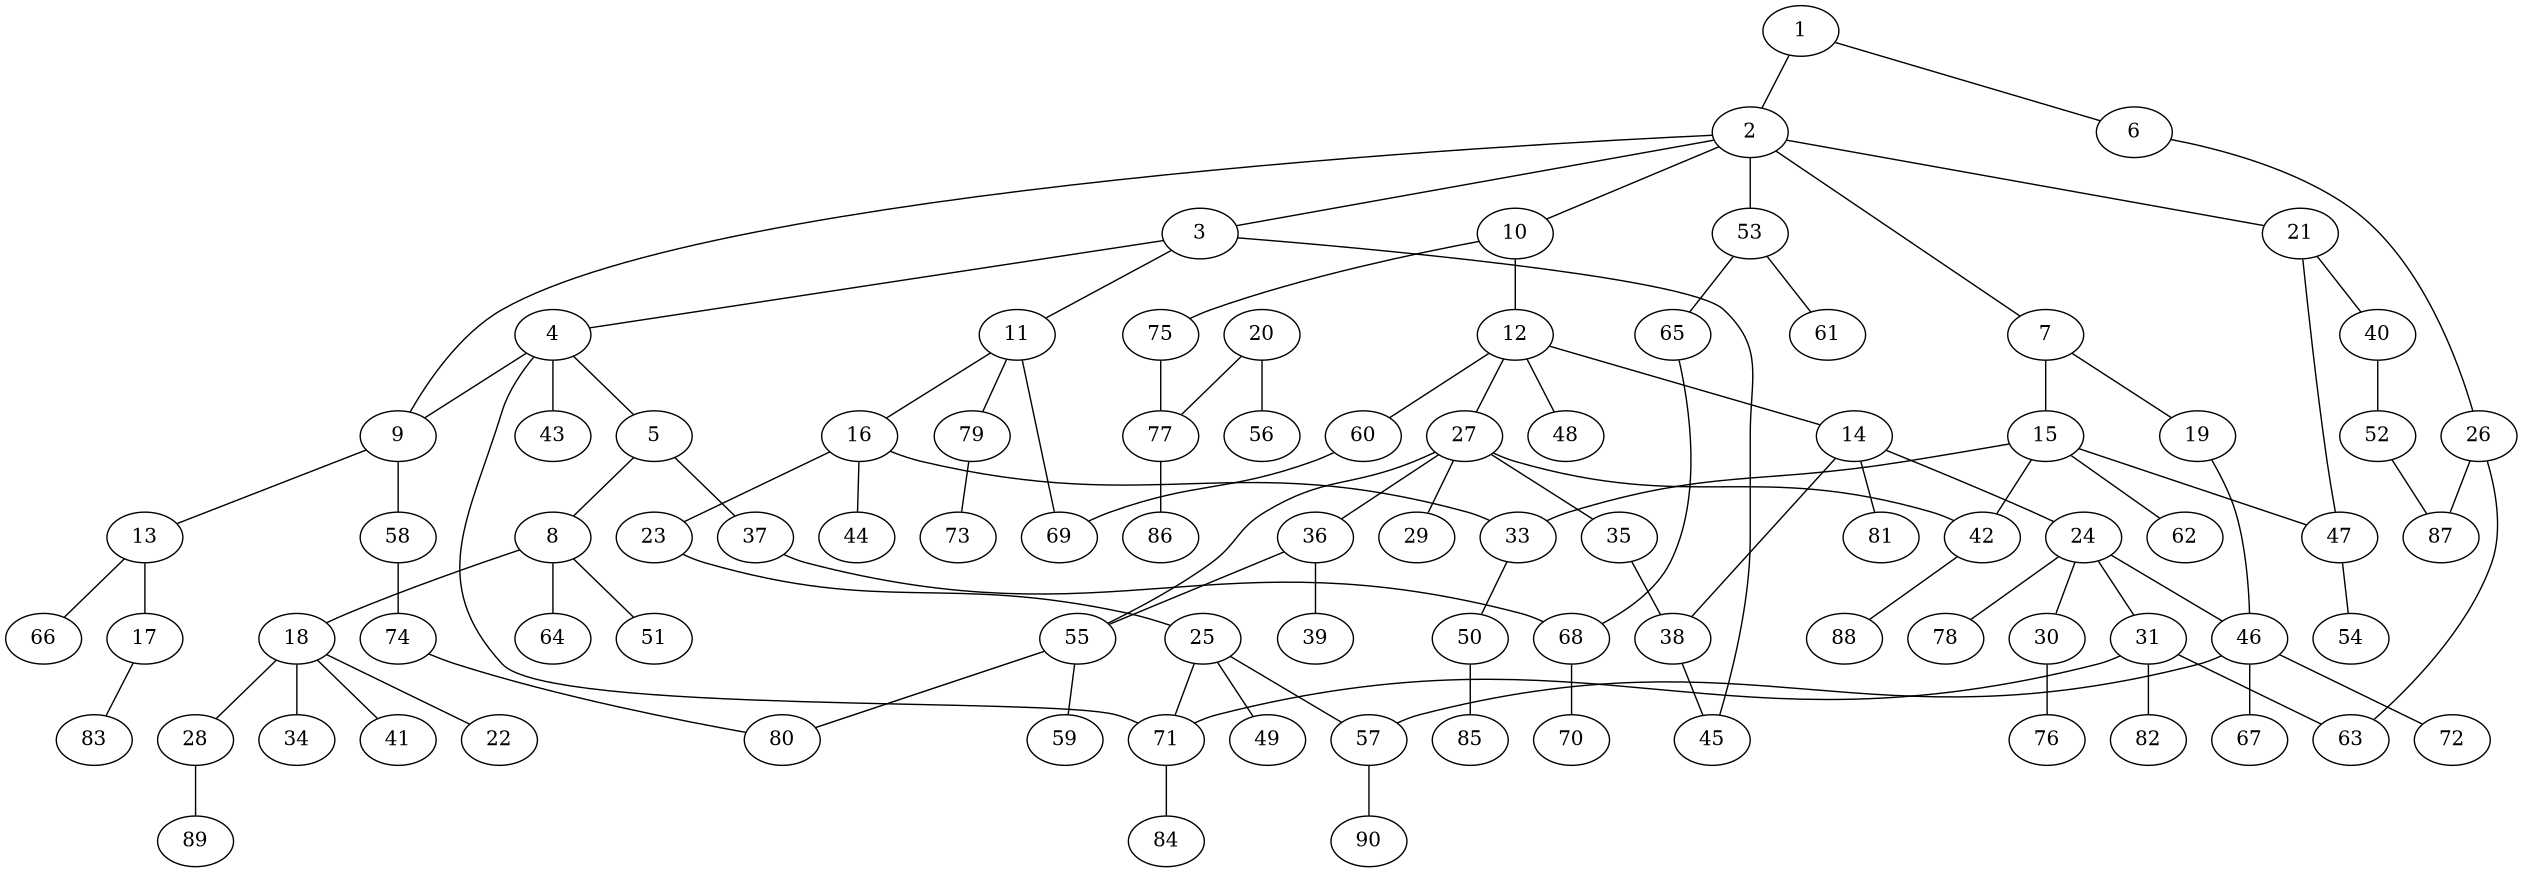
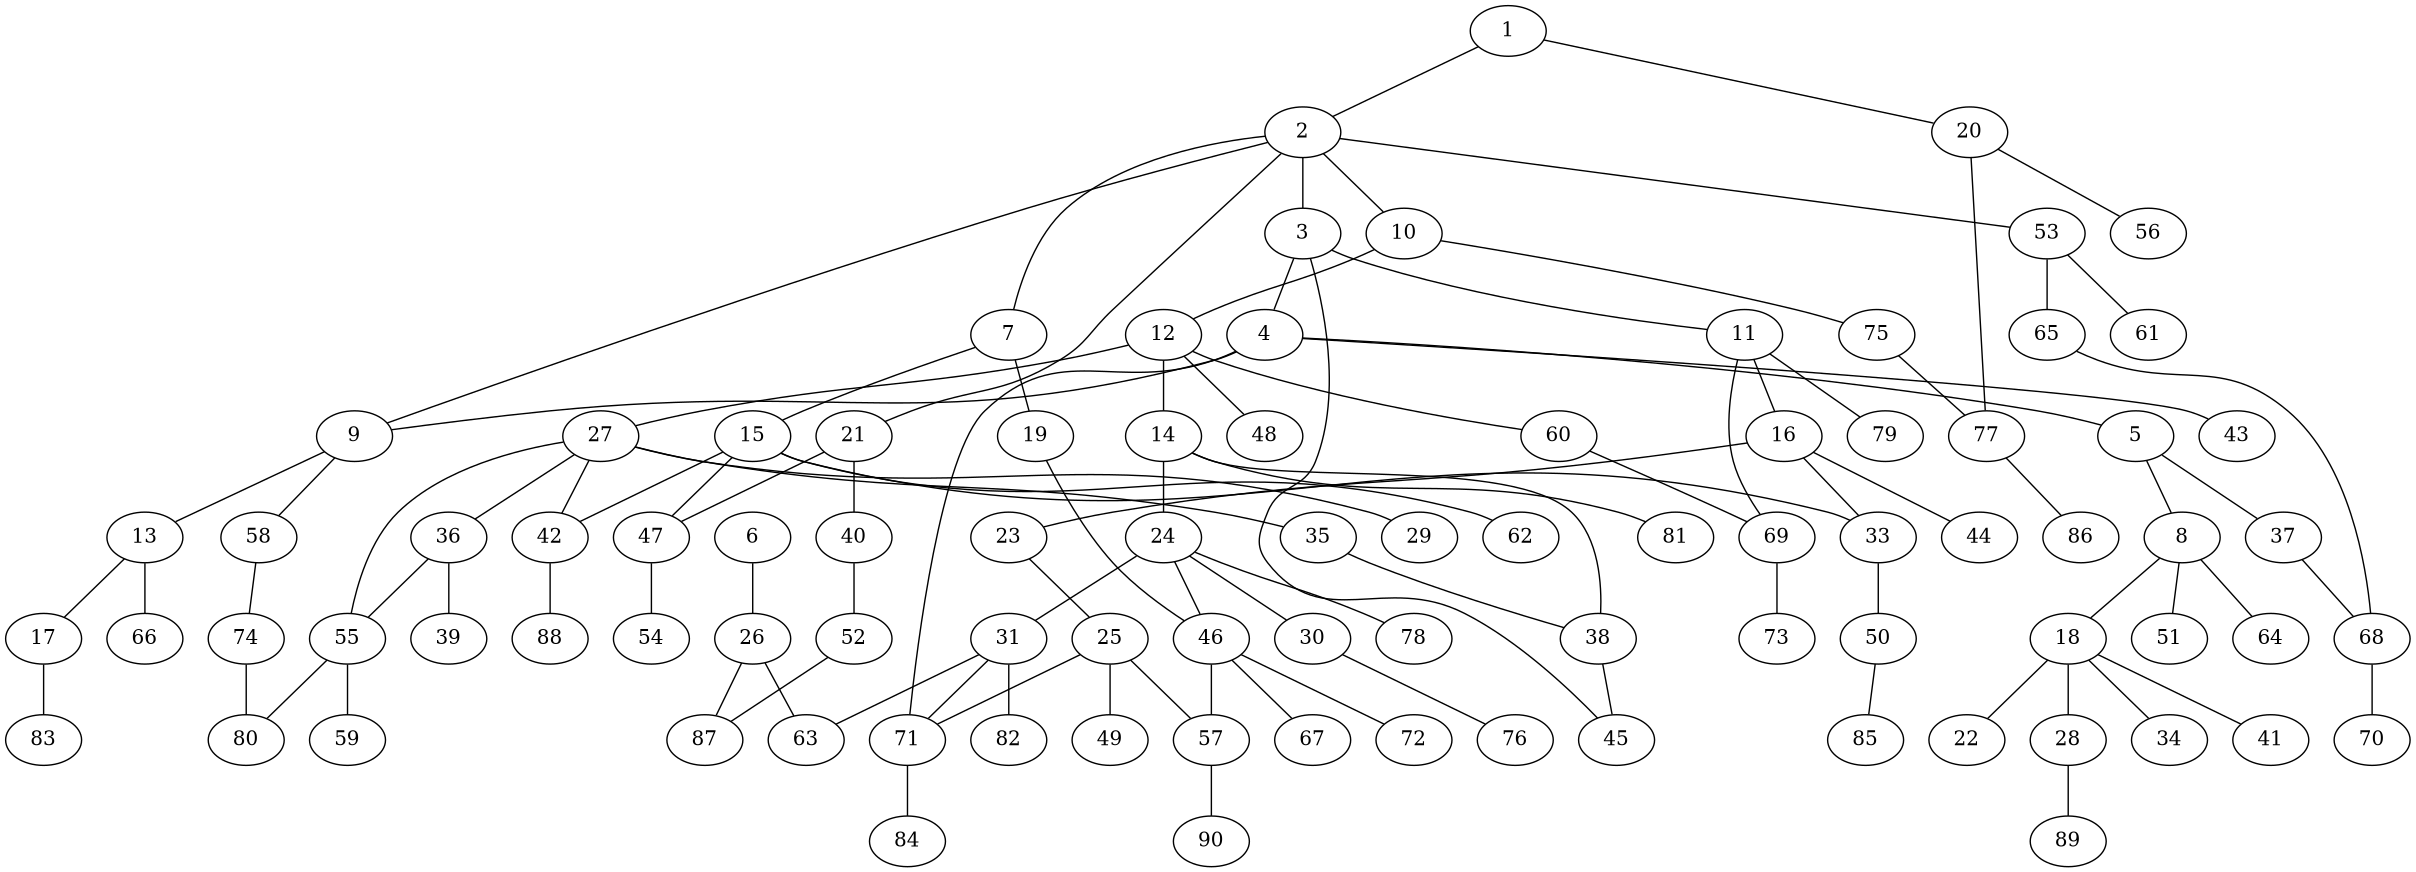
  graph {
    1
    2
    6
    3
    7
    9
    10
    21
    53
    26
    4
    11
    45
    15
    19
    13
    58
    12
    75
    47
    40
    61
    65
    63
    87
    5
    43
    71
    16
    69
    79
    33
    42
    62
    46
    17
    66
    74
    14
    27
    48
    60
    77
    54
    52
    68
    8
    37
    84
    23
    44
    73
    18
    51
    64
    22
    28
    34
    41
    20
    56
    70
    50
    88
    57
    67
    72
    89
    86
    83
    80
    24
    38
    81
    29
    35
    36
    55
    25
    30
    31
    78
    39
    59
    76
    82
    85
    49
    90
    1 -- 2
-   1 -- 6
+   1 -- 20
    2 -- 3
    2 -- 7
    2 -- 9
    2 -- 10
    2 -- 21
    2 -- 53
    6 -- 26
    3 -- 4
    3 -- 11
    3 -- 45
    7 -- 15
    7 -- 19
    9 -- 13
    9 -- 58
    10 -- 12
    10 -- 75
    21 -- 47
    21 -- 40
    53 -- 61
    53 -- 65
    26 -- 63
    26 -- 87
    4 -- 9
    4 -- 5
    4 -- 43
    4 -- 71
    11 -- 16
    11 -- 69
    11 -- 79
    15 -- 47
    15 -- 33
    15 -- 42
    15 -- 62
    19 -- 46
    13 -- 17
    13 -- 66
    58 -- 74
    12 -- 14
    12 -- 27
    12 -- 48
    12 -- 60
    75 -- 77
    47 -- 54
    40 -- 52
    65 -- 68
    5 -- 8
    5 -- 37
    71 -- 84
    16 -- 33
    16 -- 23
    16 -- 44
-   79 -- 73
+   69 -- 73
    33 -- 50
    42 -- 88
    46 -- 57
    46 -- 67
    46 -- 72
    17 -- 83
    74 -- 80
    14 -- 24
    14 -- 38
    14 -- 81
    27 -- 42
    27 -- 29
    27 -- 35
    27 -- 36
    27 -- 55
    60 -- 69
    77 -- 86
    52 -- 87
    68 -- 70
    8 -- 18
    8 -- 51
    8 -- 64
    37 -- 68
    23 -- 25
    18 -- 22
    18 -- 28
    18 -- 34
    18 -- 41
    28 -- 89
    20 -- 77
    20 -- 56
    50 -- 85
    57 -- 90
    24 -- 46
    24 -- 30
    24 -- 31
    24 -- 78
    38 -- 45
    35 -- 38
    36 -- 55
    36 -- 39
    55 -- 80
    55 -- 59
    25 -- 71
    25 -- 57
    25 -- 49
    30 -- 76
    31 -- 63
    31 -- 71
    31 -- 82
  }
